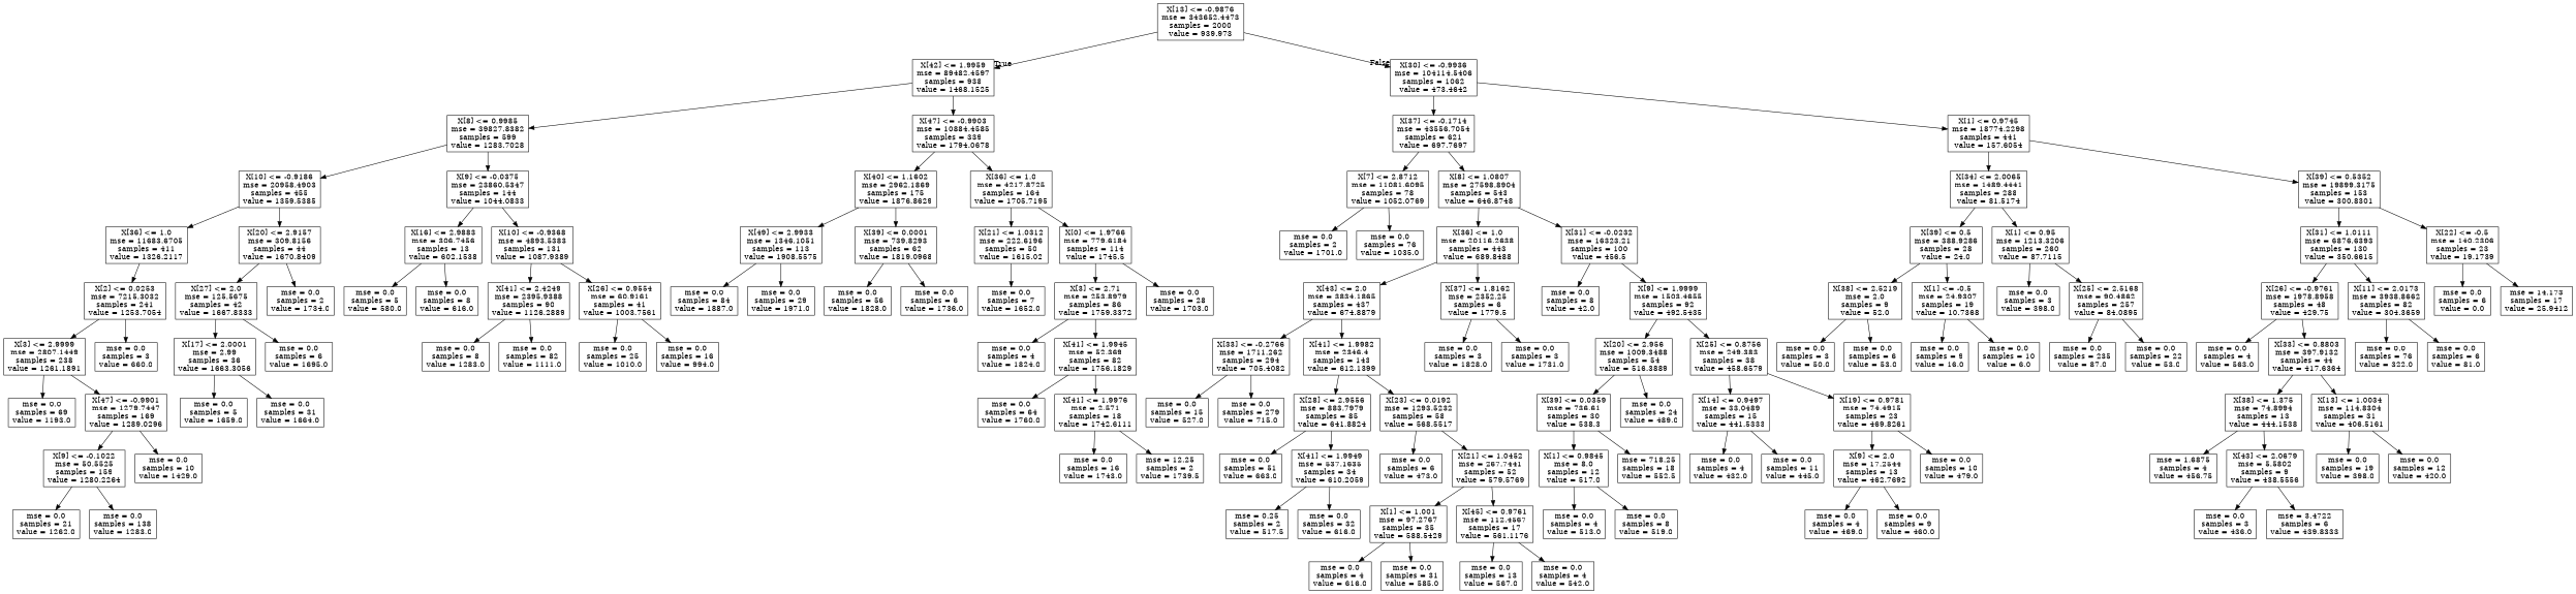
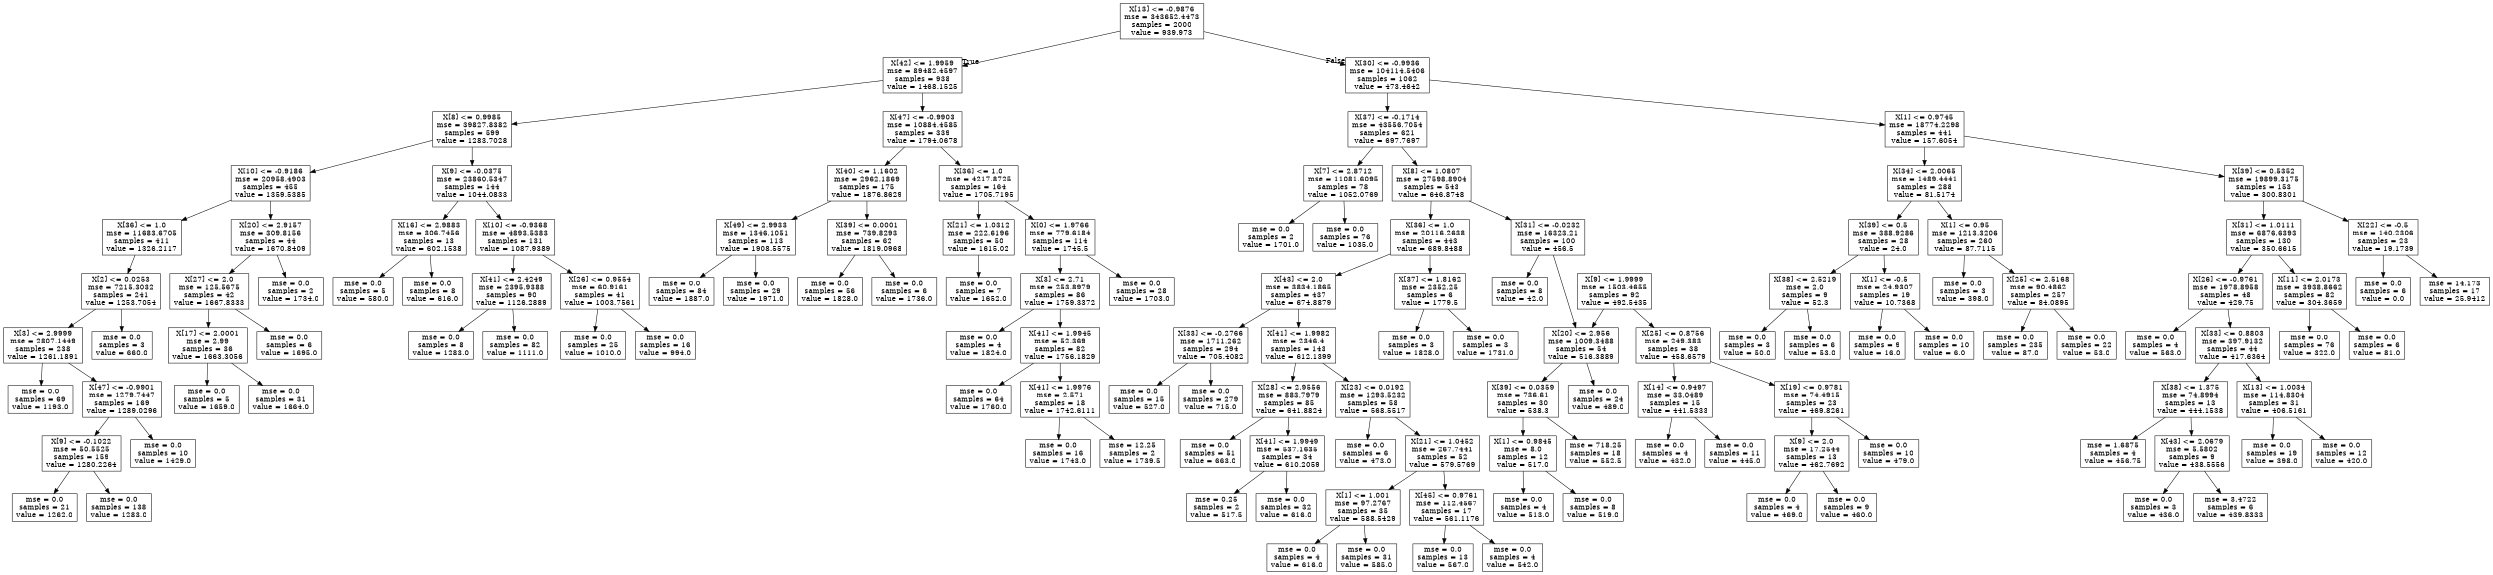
  digraph {
    node [shape=box]
    n1 [label="X[13] <= -0.9876\nmse = 343652.4473\nsamples = 2000\nvalue = 939.973"]
    n2 [label="X[42] <= 1.9959\nmse = 89482.4597\nsamples = 938\nvalue = 1468.1525"]
    n3 [label="X[30] <= -0.9936\nmse = 104114.5406\nsamples = 1062\nvalue = 473.4642"]
    n4 [label="X[8] <= 0.9985\nmse = 39827.8382\nsamples = 599\nvalue = 1283.7028"]
    n5 [label="X[47] <= -0.9903\nmse = 10884.4585\nsamples = 339\nvalue = 1794.0678"]
    n6 [label="X[37] <= -0.1714\nmse = 43556.7054\nsamples = 621\nvalue = 697.7697"]
    n7 [label="X[1] <= 0.9745\nmse = 18774.2298\nsamples = 441\nvalue = 157.6054"]
    n8 [label="X[10] <= -0.9186\nmse = 20958.4903\nsamples = 455\nvalue = 1359.5385"]
    n9 [label="X[9] <= -0.0375\nmse = 23860.5347\nsamples = 144\nvalue = 1044.0833"]
    n10 [label="X[40] <= 1.1602\nmse = 2962.1869\nsamples = 175\nvalue = 1876.8629"]
    n11 [label="X[36] <= 1.0\nmse = 4217.8725\nsamples = 164\nvalue = 1705.7195"]
    n12 [label="X[36] <= 1.0\nmse = 11683.6705\nsamples = 411\nvalue = 1326.2117"]
    n13 [label="X[20] <= 2.9157\nmse = 309.8156\nsamples = 44\nvalue = 1670.8409"]
    n14 [label="X[16] <= 2.9883\nmse = 306.7456\nsamples = 13\nvalue = 602.1538"]
    n15 [label="X[10] <= -0.9368\nmse = 4893.5383\nsamples = 131\nvalue = 1087.9389"]
    n16 [label="X[2] <= 0.0253\nmse = 7215.3032\nsamples = 241\nvalue = 1253.7054"]
    n17 [label="X[27] <= 2.0\nmse = 125.5675\nsamples = 42\nvalue = 1667.8333"]
    n18 [label="mse = 0.0\nsamples = 2\nvalue = 1734.0"]
    n19 [label="X[3] <= 2.9999\nmse = 2807.1449\nsamples = 238\nvalue = 1261.1891"]
    n20 [label="mse = 0.0\nsamples = 3\nvalue = 660.0"]
    n21 [label="mse = 0.0\nsamples = 69\nvalue = 1193.0"]
    n22 [label="X[47] <= -0.9901\nmse = 1279.7447\nsamples = 169\nvalue = 1289.0296"]
    n23 [label="X[9] <= -0.1022\nmse = 50.5525\nsamples = 159\nvalue = 1280.2264"]
    n24 [label="mse = 0.0\nsamples = 10\nvalue = 1429.0"]
    n25 [label="mse = 0.0\nsamples = 21\nvalue = 1262.0"]
    n26 [label="mse = 0.0\nsamples = 138\nvalue = 1283.0"]
    n27 [label="X[17] <= 2.0001\nmse = 2.99\nsamples = 36\nvalue = 1663.3056"]
    n28 [label="mse = 0.0\nsamples = 6\nvalue = 1695.0"]
    n29 [label="mse = 0.0\nsamples = 5\nvalue = 1659.0"]
    n30 [label="mse = 0.0\nsamples = 31\nvalue = 1664.0"]
    n31 [label="mse = 0.0\nsamples = 5\nvalue = 580.0"]
    n32 [label="mse = 0.0\nsamples = 8\nvalue = 616.0"]
    n33 [label="X[41] <= 2.4249\nmse = 2395.9388\nsamples = 90\nvalue = 1126.2889"]
    n34 [label="X[26] <= 0.9554\nmse = 60.9161\nsamples = 41\nvalue = 1003.7561"]
    n35 [label="mse = 0.0\nsamples = 8\nvalue = 1283.0"]
    n36 [label="mse = 0.0\nsamples = 82\nvalue = 1111.0"]
    n37 [label="mse = 0.0\nsamples = 25\nvalue = 1010.0"]
    n38 [label="mse = 0.0\nsamples = 16\nvalue = 994.0"]
    n39 [label="X[49] <= 2.9933\nmse = 1346.1051\nsamples = 113\nvalue = 1908.5575"]
    n40 [label="X[39] <= 0.0001\nmse = 739.8293\nsamples = 62\nvalue = 1819.0968"]
    n41 [label="X[21] <= 1.0312\nmse = 222.6196\nsamples = 50\nvalue = 1615.02"]
    n42 [label="X[0] <= 1.9766\nmse = 779.6184\nsamples = 114\nvalue = 1745.5"]
    n43 [label="mse = 0.0\nsamples = 84\nvalue = 1887.0"]
    n44 [label="mse = 0.0\nsamples = 29\nvalue = 1971.0"]
    n45 [label="mse = 0.0\nsamples = 56\nvalue = 1828.0"]
    n46 [label="mse = 0.0\nsamples = 6\nvalue = 1736.0"]
    n47 [label="mse = 0.0\nsamples = 7\nvalue = 1652.0"]
    n48 [label="X[3] <= 2.71\nmse = 253.8979\nsamples = 86\nvalue = 1759.3372"]
    n49 [label="mse = 0.0\nsamples = 28\nvalue = 1703.0"]
    n50 [label="mse = 0.0\nsamples = 4\nvalue = 1824.0"]
    n51 [label="X[41] <= 1.9945\nmse = 52.369\nsamples = 82\nvalue = 1756.1829"]
    n52 [label="mse = 0.0\nsamples = 64\nvalue = 1760.0"]
    n53 [label="X[41] <= 1.9976\nmse = 2.571\nsamples = 18\nvalue = 1742.6111"]
    n54 [label="mse = 0.0\nsamples = 16\nvalue = 1743.0"]
    n55 [label="mse = 12.25\nsamples = 2\nvalue = 1739.5"]
    n56 [label="X[7] <= 2.8712\nmse = 11081.6095\nsamples = 78\nvalue = 1052.0769"]
    n57 [label="X[8] <= 1.0807\nmse = 27598.8904\nsamples = 543\nvalue = 646.8748"]
    n58 [label="X[34] <= 2.0065\nmse = 1489.4441\nsamples = 288\nvalue = 81.5174"]
    n59 [label="X[39] <= 0.5352\nmse = 19899.3175\nsamples = 153\nvalue = 300.8301"]
    n60 [label="mse = 0.0\nsamples = 2\nvalue = 1701.0"]
    n61 [label="mse = 0.0\nsamples = 76\nvalue = 1035.0"]
    n62 [label="X[36] <= 1.0\nmse = 20116.2638\nsamples = 443\nvalue = 689.8488"]
    n63 [label="X[31] <= -0.0232\nmse = 16323.21\nsamples = 100\nvalue = 456.5"]
    n64 [label="X[43] <= 2.0\nmse = 3834.1865\nsamples = 437\nvalue = 674.8879"]
    n65 [label="X[37] <= 1.8162\nmse = 2352.25\nsamples = 6\nvalue = 1779.5"]
    n66 [label="mse = 0.0\nsamples = 8\nvalue = 42.0"]
    n67 [label="X[9] <= 1.9999\nmse = 1503.4655\nsamples = 92\nvalue = 492.5435"]
    n68 [label="X[33] <= -0.2766\nmse = 1711.262\nsamples = 294\nvalue = 705.4082"]
    n69 [label="X[41] <= 1.9982\nmse = 2346.4\nsamples = 143\nvalue = 612.1399"]
    n70 [label="mse = 0.0\nsamples = 3\nvalue = 1828.0"]
    n71 [label="mse = 0.0\nsamples = 3\nvalue = 1731.0"]
    n72 [label="mse = 0.0\nsamples = 15\nvalue = 527.0"]
    n73 [label="mse = 0.0\nsamples = 279\nvalue = 715.0"]
    n74 [label="X[28] <= 2.9556\nmse = 883.7979\nsamples = 85\nvalue = 641.8824"]
    n75 [label="X[23] <= 0.0192\nmse = 1293.5232\nsamples = 58\nvalue = 568.5517"]
    n76 [label="mse = 0.0\nsamples = 51\nvalue = 663.0"]
    n77 [label="X[41] <= 1.9949\nmse = 537.1635\nsamples = 34\nvalue = 610.2059"]
    n78 [label="mse = 0.0\nsamples = 6\nvalue = 473.0"]
    n79 [label="X[21] <= 1.0452\nmse = 267.7441\nsamples = 52\nvalue = 579.5769"]
    n80 [label="mse = 0.25\nsamples = 2\nvalue = 517.5"]
    n81 [label="mse = 0.0\nsamples = 32\nvalue = 616.0"]
    n82 [label="X[1] <= 1.001\nmse = 97.2767\nsamples = 35\nvalue = 588.5429"]
    n83 [label="X[45] <= 0.9761\nmse = 112.4567\nsamples = 17\nvalue = 561.1176"]
    n84 [label="mse = 0.0\nsamples = 4\nvalue = 616.0"]
    n85 [label="mse = 0.0\nsamples = 31\nvalue = 585.0"]
    n86 [label="mse = 0.0\nsamples = 13\nvalue = 567.0"]
    n87 [label="mse = 0.0\nsamples = 4\nvalue = 542.0"]
    n88 [label="X[20] <= 2.956\nmse = 1009.3488\nsamples = 54\nvalue = 516.3889"]
    n89 [label="X[25] <= 0.8756\nmse = 249.383\nsamples = 38\nvalue = 458.6579"]
    n90 [label="X[39] <= 0.0359\nmse = 736.61\nsamples = 30\nvalue = 538.3"]
    n91 [label="mse = 0.0\nsamples = 24\nvalue = 489.0"]
    n92 [label="X[14] <= 0.9497\nmse = 33.0489\nsamples = 15\nvalue = 441.5333"]
    n93 [label="X[19] <= 0.9781\nmse = 74.4915\nsamples = 23\nvalue = 469.8261"]
    n94 [label="X[1] <= 0.9845\nmse = 8.0\nsamples = 12\nvalue = 517.0"]
    n95 [label="mse = 718.25\nsamples = 18\nvalue = 552.5"]
    n96 [label="mse = 0.0\nsamples = 4\nvalue = 513.0"]
    n97 [label="mse = 0.0\nsamples = 8\nvalue = 519.0"]
    n98 [label="mse = 0.0\nsamples = 4\nvalue = 432.0"]
    n99 [label="mse = 0.0\nsamples = 11\nvalue = 445.0"]
    n100 [label="X[9] <= 2.0\nmse = 17.2544\nsamples = 13\nvalue = 462.7692"]
    n101 [label="mse = 0.0\nsamples = 10\nvalue = 479.0"]
    n102 [label="mse = 0.0\nsamples = 4\nvalue = 469.0"]
    n103 [label="mse = 0.0\nsamples = 9\nvalue = 460.0"]
    n104 [label="X[39] <= 0.5\nmse = 388.9286\nsamples = 28\nvalue = 24.0"]
    n105 [label="X[1] <= 0.95\nmse = 1213.3206\nsamples = 260\nvalue = 87.7115"]
    n106 [label="X[31] <= 1.0111\nmse = 6876.6393\nsamples = 130\nvalue = 350.6615"]
    n107 [label="X[22] <= -0.5\nmse = 140.2306\nsamples = 23\nvalue = 19.1739"]
-   n108 [label="X[38] <= 2.5219\nmse = 2.0\nsamples = 9\nvalue = 52.0"]
+   n108 [label="X[38] <= 2.5219\nmse = 2.0\nsamples = 9\nvalue = 52.3"]
    n109 [label="X[1] <= -0.5\nmse = 24.9307\nsamples = 19\nvalue = 10.7368"]
    n110 [label="mse = 0.0\nsamples = 3\nvalue = 398.0"]
    n111 [label="X[25] <= 2.5168\nmse = 90.4862\nsamples = 257\nvalue = 84.0895"]
    n112 [label="mse = 0.0\nsamples = 3\nvalue = 50.0"]
    n113 [label="mse = 0.0\nsamples = 6\nvalue = 53.0"]
    n114 [label="mse = 0.0\nsamples = 9\nvalue = 16.0"]
    n115 [label="mse = 0.0\nsamples = 10\nvalue = 6.0"]
    n116 [label="mse = 0.0\nsamples = 235\nvalue = 87.0"]
    n117 [label="mse = 0.0\nsamples = 22\nvalue = 53.0"]
    n118 [label="X[26] <= -0.9761\nmse = 1978.8958\nsamples = 48\nvalue = 429.75"]
    n119 [label="X[11] <= 2.0173\nmse = 3938.8662\nsamples = 82\nvalue = 304.3659"]
    n120 [label="mse = 0.0\nsamples = 6\nvalue = 0.0"]
    n121 [label="mse = 14.173\nsamples = 17\nvalue = 25.9412"]
    n122 [label="mse = 0.0\nsamples = 4\nvalue = 563.0"]
    n123 [label="X[33] <= 0.8803\nmse = 397.9132\nsamples = 44\nvalue = 417.6364"]
    n124 [label="mse = 0.0\nsamples = 76\nvalue = 322.0"]
    n125 [label="mse = 0.0\nsamples = 6\nvalue = 81.0"]
    n126 [label="X[38] <= 1.375\nmse = 74.8994\nsamples = 13\nvalue = 444.1538"]
    n127 [label="X[13] <= 1.0034\nmse = 114.8304\nsamples = 31\nvalue = 406.5161"]
    n128 [label="mse = 1.6875\nsamples = 4\nvalue = 456.75"]
    n129 [label="X[43] <= 2.0679\nmse = 5.5802\nsamples = 9\nvalue = 438.5556"]
    n130 [label="mse = 0.0\nsamples = 19\nvalue = 398.0"]
    n131 [label="mse = 0.0\nsamples = 12\nvalue = 420.0"]
    n132 [label="mse = 0.0\nsamples = 3\nvalue = 436.0"]
    n133 [label="mse = 3.4722\nsamples = 6\nvalue = 439.8333"]
    n1 -> n2 [headlabel=True labelangle=45 labeldistance=2.5]
    n1 -> n3 [headlabel=False labelangle=-45 labeldistance=2.5]
    n2 -> n4
    n2 -> n5
    n3 -> n6
    n3 -> n7
    n4 -> n8
    n4 -> n9
    n5 -> n10
    n5 -> n11
    n6 -> n56
    n6 -> n57
    n7 -> n58
    n7 -> n59
    n8 -> n12
    n8 -> n13
    n9 -> n14
    n9 -> n15
    n10 -> n39
    n10 -> n40
    n11 -> n41
    n11 -> n42
    n12 -> n16
    n13 -> n17
    n13 -> n18
    n14 -> n31
    n14 -> n32
    n15 -> n33
    n15 -> n34
    n16 -> n19
    n16 -> n20
    n17 -> n27
    n17 -> n28
    n19 -> n21
    n19 -> n22
    n22 -> n23
    n22 -> n24
    n23 -> n25
    n23 -> n26
    n27 -> n29
    n27 -> n30
    n33 -> n35
    n33 -> n36
    n34 -> n37
    n34 -> n38
    n39 -> n43
    n39 -> n44
    n40 -> n45
    n40 -> n46
    n41 -> n47
    n42 -> n48
    n42 -> n49
    n48 -> n50
    n48 -> n51
    n51 -> n52
    n51 -> n53
    n53 -> n54
    n53 -> n55
    n56 -> n60
    n56 -> n61
    n57 -> n62
    n57 -> n63
    n58 -> n104
    n58 -> n105
    n59 -> n106
    n59 -> n107
    n62 -> n64
    n62 -> n65
    n63 -> n66
-   n63 -> n67
+   n63 -> n88
    n64 -> n68
    n64 -> n69
    n65 -> n70
    n65 -> n71
    n67 -> n88
    n67 -> n89
    n68 -> n72
    n68 -> n73
    n69 -> n74
    n69 -> n75
    n74 -> n76
    n74 -> n77
    n75 -> n78
    n75 -> n79
    n77 -> n80
    n77 -> n81
    n79 -> n82
    n79 -> n83
    n82 -> n84
    n82 -> n85
    n83 -> n86
    n83 -> n87
    n88 -> n90
    n88 -> n91
    n89 -> n92
    n89 -> n93
    n90 -> n94
    n90 -> n95
    n92 -> n98
    n92 -> n99
    n93 -> n100
    n93 -> n101
    n94 -> n96
    n94 -> n97
    n100 -> n102
    n100 -> n103
    n104 -> n108
    n104 -> n109
    n105 -> n110
    n105 -> n111
    n106 -> n118
    n106 -> n119
    n107 -> n120
    n107 -> n121
    n108 -> n112
    n108 -> n113
    n109 -> n114
    n109 -> n115
    n111 -> n116
    n111 -> n117
    n118 -> n122
    n118 -> n123
    n119 -> n124
    n119 -> n125
    n123 -> n126
    n123 -> n127
    n126 -> n128
    n126 -> n129
    n127 -> n130
    n127 -> n131
    n129 -> n132
    n129 -> n133
  }
